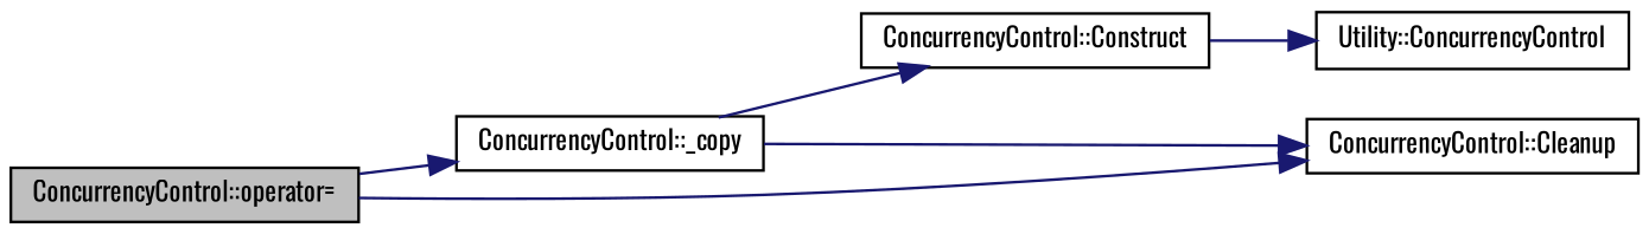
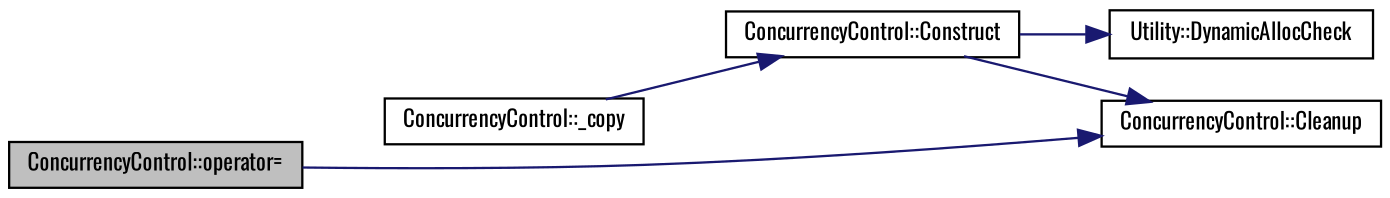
  digraph {
    fontname=Oswald
    rankdir=LR
    node [color=black fillcolor=white fontname=Oswald fontsize=10 shape=record style=filled]
    edge [color=midnightblue fontname=Oswald fontsize=10 labelfontname=FreeSans labelfontsize=10 style=solid]
    n1 [fillcolor=grey75 fontcolor=black height=0.2 label="ConcurrencyControl::operator=" width=0.4]
    n2 [height=0.2 label="ConcurrencyControl::_copy" width=0.4]
    n3 [height=0.2 label="ConcurrencyControl::Cleanup" width=0.4]
    n4 [height=0.2 label="ConcurrencyControl::Construct" width=0.4]
-   n5 [height=0.2 label="Utility::ConcurrencyControl" width=0.4]
-   n1 -> n2
+   n5 [height=0.2 label="Utility::DynamicAllocCheck" width=0.4]
    n1 -> n3
-   n2 -> n3
+   n4 -> n3
    n2 -> n4
    n4 -> n5
  }
